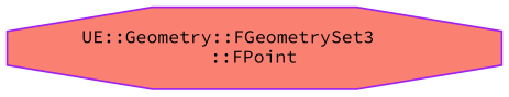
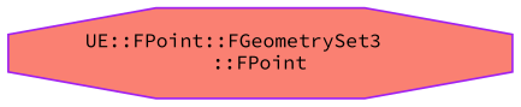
  digraph {
    rankdir=TB
    fontname="Source Code Pro"
-   n1 [color=purple fillcolor=salmon fontname="Source Code Pro" fontsize=10 height=0.2 label="UE::Geometry::FGeometrySet3\l::FPoint" shape=octagon style=filled width=0.4]
+   n1 [color=purple fillcolor=salmon fontname="Source Code Pro" fontsize=10 height=0.2 label="UE::FPoint::FGeometrySet3\l::FPoint" shape=octagon style=filled width=0.4]
  }
